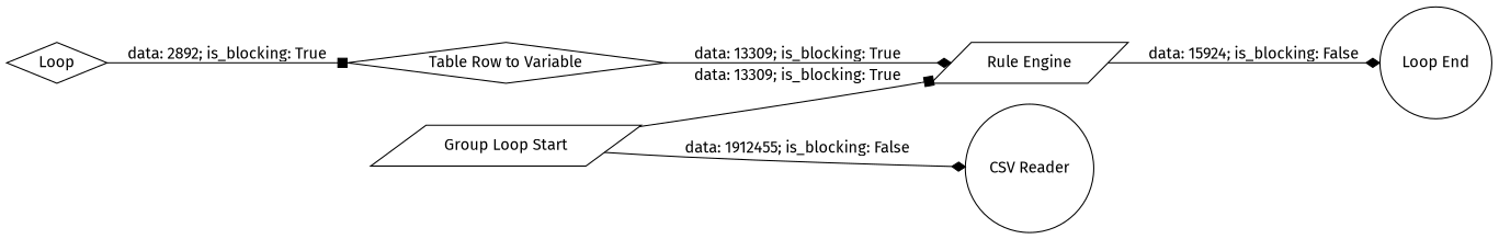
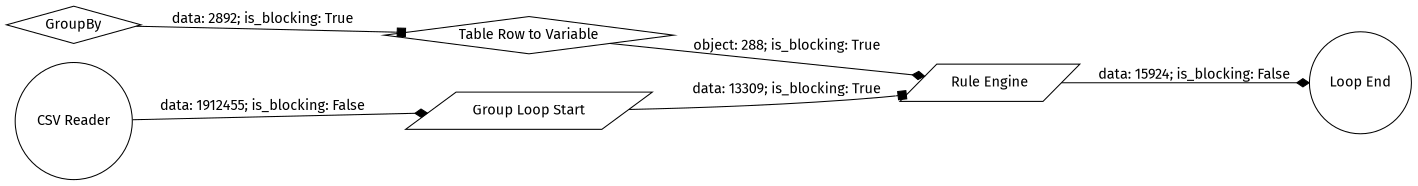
  digraph {
    fontname="Fira Sans"
    rankdir=LR
    node [fontname="Fira Sans" shape=parallelogram]
    edge [arrowhead=diamond fontname="Fira Sans"]
    n1 [label="Rule Engine"]
    n2 [label="Loop End" shape=circle]
    n3 [label="Table Row to Variable" shape=diamond]
-   n4 [label=Loop shape=diamond]
+   n4 [label=GroupBy shape=diamond]
    n5 [label="CSV Reader" shape=circle]
    n6 [label="Group Loop Start"]
    n1 -> n2 [label="data: 15924; is_blocking: False"]
-   n3 -> n1 [label="data: 13309; is_blocking: True"]
+   n3 -> n1 [label="object: 288; is_blocking: True"]
    n4 -> n3 [arrowhead=box label="data: 2892; is_blocking: True"]
-   n6 -> n5 [label="data: 1912455; is_blocking: False"]
+   n5 -> n6 [label="data: 1912455; is_blocking: False"]
    n6 -> n1 [arrowhead=box label="data: 13309; is_blocking: True"]
  }
